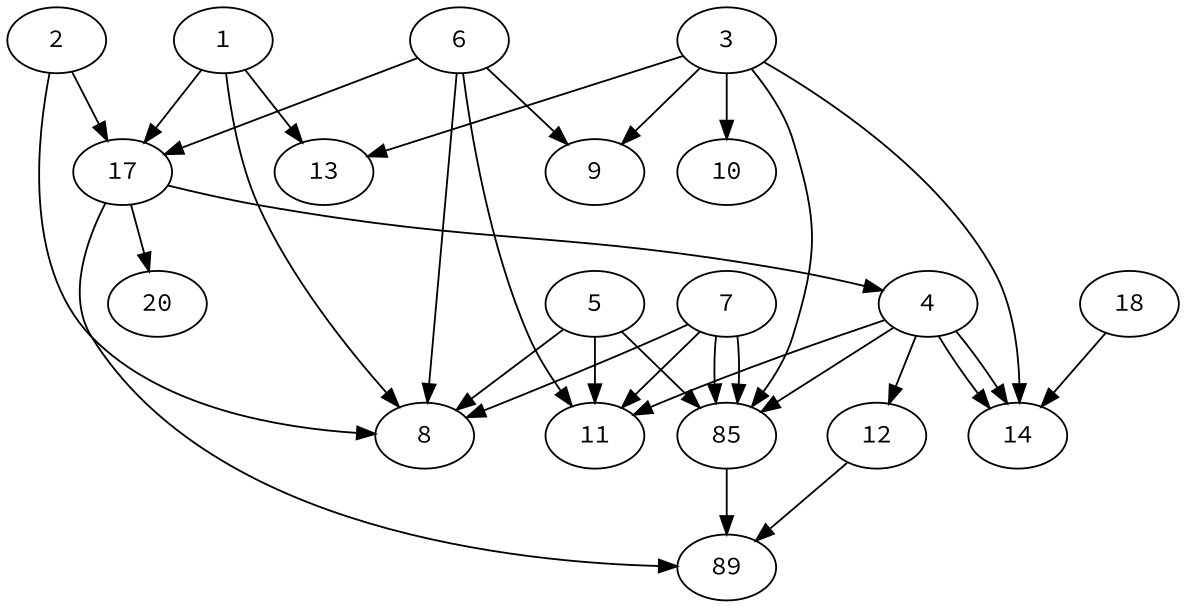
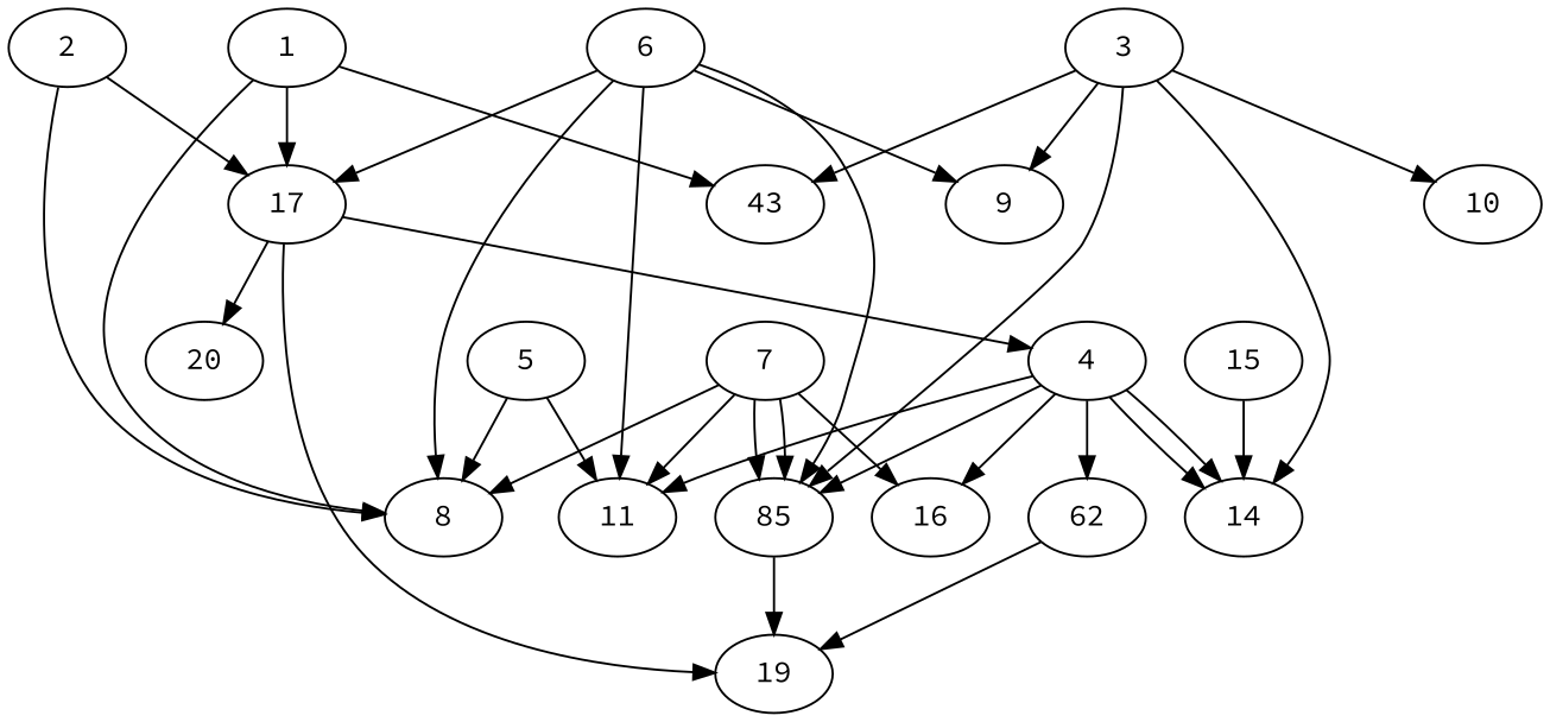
  digraph {
    fontname="Source Code Pro"
    node [alpha=0.13 fontname="Source Code Pro"]
    edge [fontname="Source Code Pro"]
    1 [alpha=0.17 expect_size=11829248]
    8 [alpha=0.06 expect_size=7959552]
-   13 [expect_size=17223680]
+   13 [expect_size=17223680 label=43]
    17 [alpha=0.15 expect_size=24914944]
-   19 [expect_size=32656384 label=89]
+   19 [expect_size=32656384]
    20 [alpha=0.08 expect_size=41663488]
    4 [alpha=0.05 expect_size=37258240]
    2 [alpha=0.01 expect_size=31300608]
    3 [alpha=0.04 expect_size=22018048]
    9 [alpha=0.04 expect_size=44294144]
    10 [alpha=0.20 expect_size=37510144]
    14 [alpha=0.16 expect_size=25656320]
    n13 [alpha=0.16 expect_size=37009408 label=85]
-   18 [alpha=0.08 expect_size=18667520]
+   18 [alpha=0.08 expect_size=18667520 label=15]
    11 [alpha=0.19 expect_size=20601856]
-   12 [alpha=0.07 expect_size=13785088]
+   12 [alpha=0.07 expect_size=13785088 label=62]
+   16 [alpha=0.06 expect_size=19520512]
    5 [expect_size=14997504]
    6 [alpha=0.02 expect_size=37843968]
    7 [alpha=0.17 expect_size=31002624]
    1 -> 8
    1 -> 13
    1 -> 17
    17 -> 19
    17 -> 20
    17 -> 4
    4 -> 14
    4 -> 14
    4 -> n13
    4 -> 11
    4 -> 12
+   4 -> 16
    2 -> 8
    2 -> 17
    3 -> 13
    3 -> 9
    3 -> 10
    3 -> 14
    3 -> n13
    n13 -> 19
    18 -> 14
    12 -> 19
    5 -> 8
    5 -> 11
    6 -> 8
    6 -> 17
    6 -> 9
-   5 -> n13
+   6 -> n13
    6 -> 11
    7 -> 8
    7 -> n13
    7 -> n13
    7 -> 11
+   7 -> 16
  }
